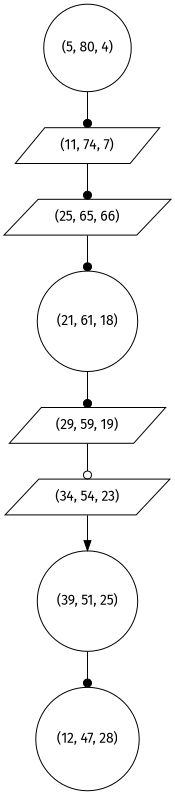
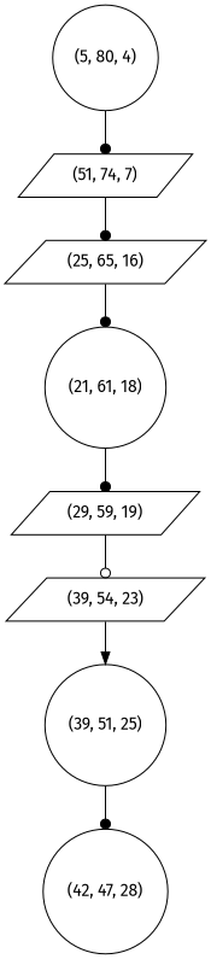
  digraph {
    fontname="Fira Sans"
    node [fontname="Fira Sans" shape=parallelogram]
    edge [arrowhead=dot fontname="Fira Sans"]
-   "(11, 74, 7)"
+   "(11, 74, 7)" [label="(51, 74, 7)"]
    "(5, 80, 4)" [shape=circle]
-   "(25, 65, 16)" [label="(25, 65, 66)"]
+   "(25, 65, 16)"
    n4 [label="(21, 61, 18)" shape=circle]
    "(29, 59, 19)"
-   "(34, 54, 23)"
+   "(34, 54, 23)" [label="(39, 54, 23)"]
    "(39, 51, 25)" [shape=circle]
-   "(42, 47, 28)" [shape=circle label="(12, 47, 28)"]
+   "(42, 47, 28)" [shape=circle]
    "(11, 74, 7)" -> "(25, 65, 16)"
    "(5, 80, 4)" -> "(11, 74, 7)"
    "(25, 65, 16)" -> n4
    n4 -> "(29, 59, 19)"
    "(29, 59, 19)" -> "(34, 54, 23)" [arrowhead=odot]
    "(34, 54, 23)" -> "(39, 51, 25)" [arrowhead=normal]
    "(39, 51, 25)" -> "(42, 47, 28)"
  }
